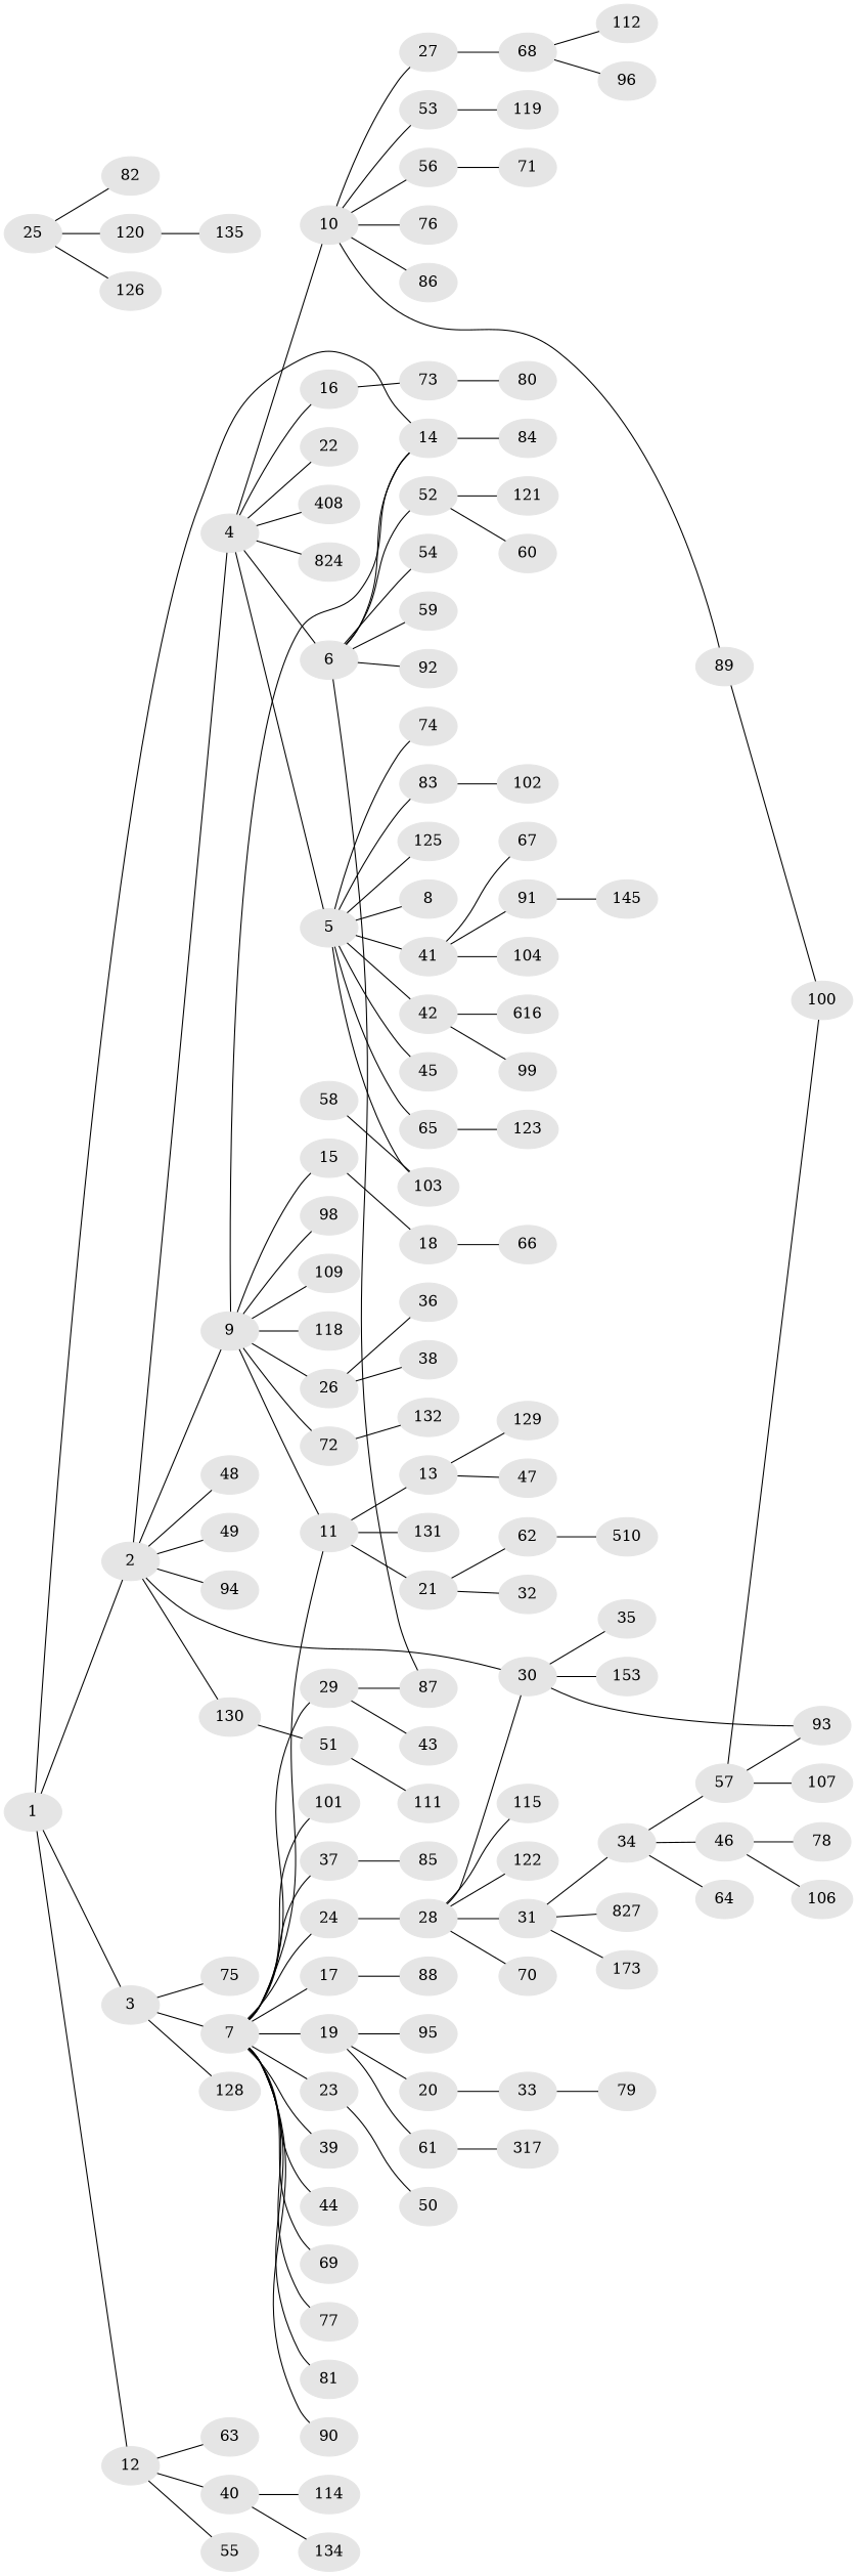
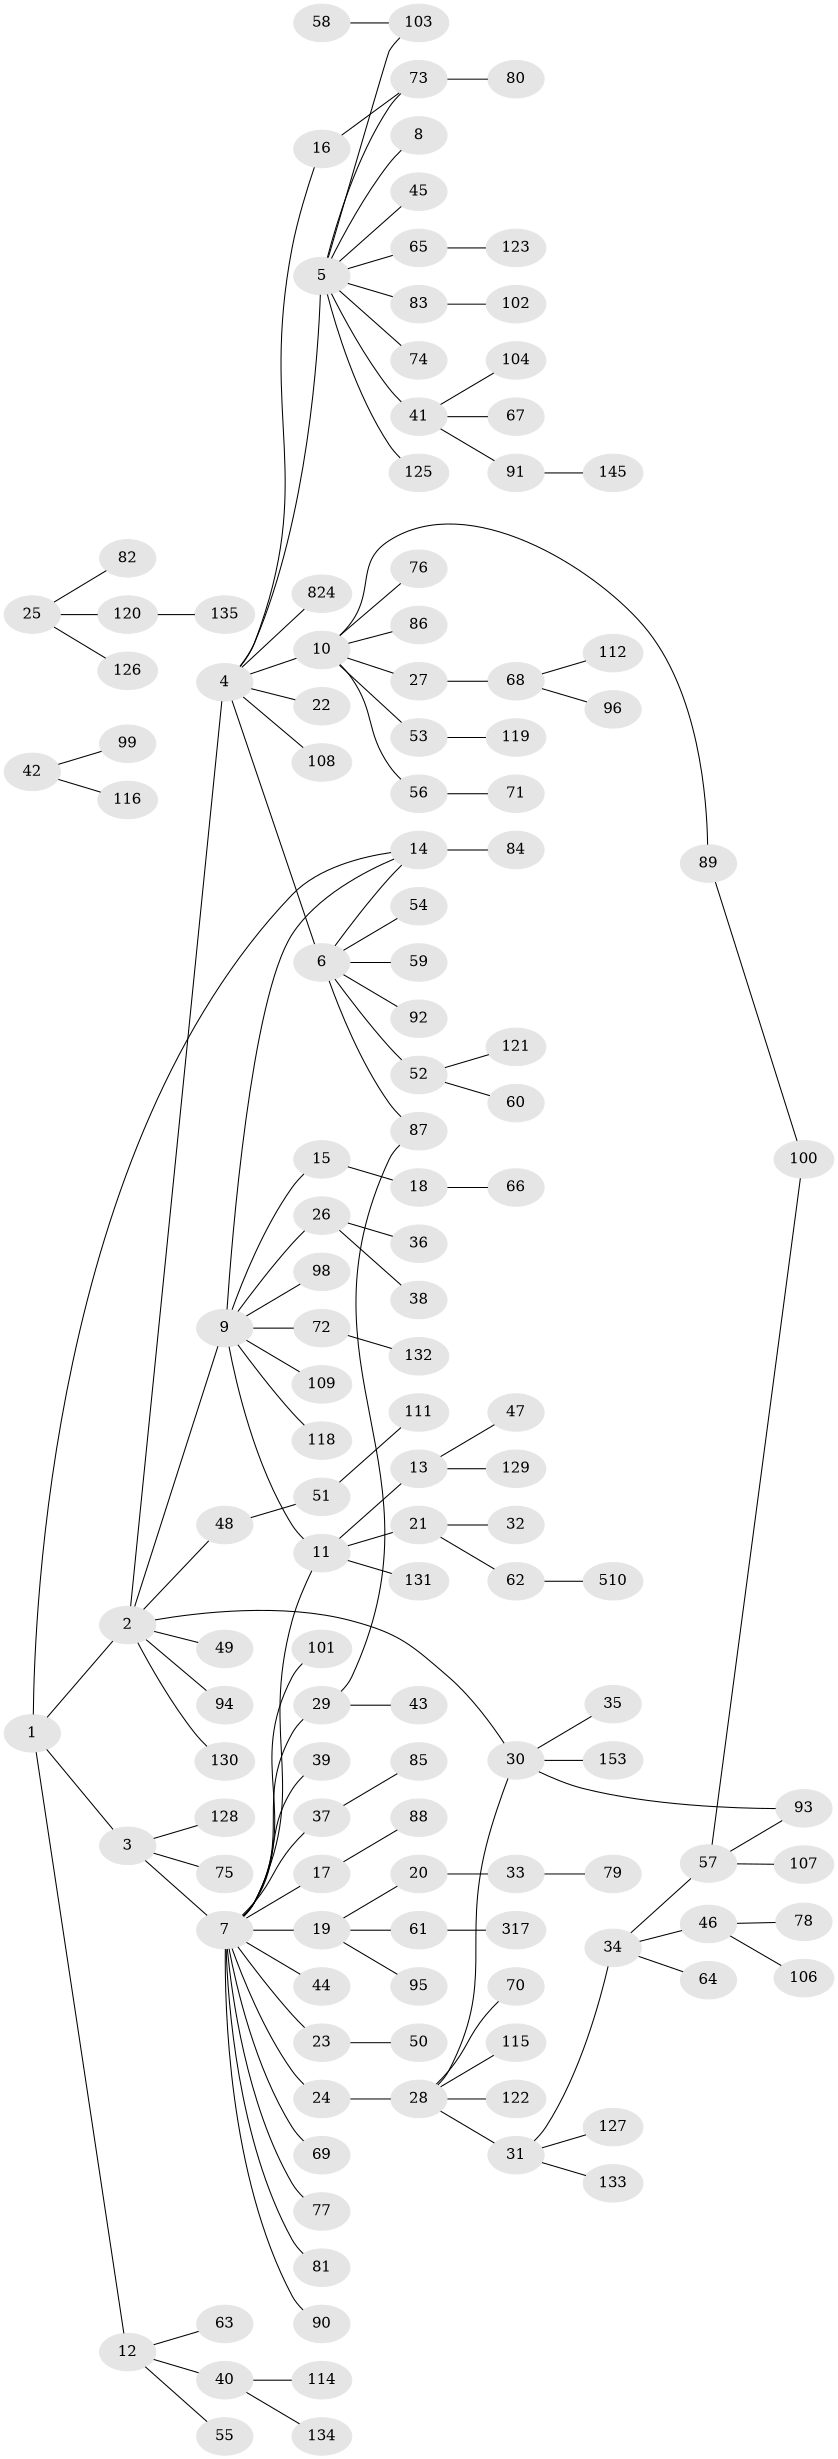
  graph {
    rankdir=LR
    node [color=gray90 style=filled]
    1
    2
    3
    12
    14
    4
    9
    30
    48
    49
    94
    130
    7
    75
    128
    40
    55
    63
    84
    5
    6
    10
    16
    22
-   108 [label=408]
+   108
    n26 [label=824]
    11
    15
    26
    72
    98
    109
    118
    35
    93
    n36 [label=153]
    51
    17
    19
    23
    24
    29
    37
    39
    44
    69
    77
    81
    90
    101
    8
    41
    42
    45
    65
    74
    83
    125
    103
    52
    54
    87
    59
    92
    27
    53
    56
    76
    86
    89
    73
    67
    91
    104
    99
-   116 [label=616]
+   116
    58
    123
    102
    60
    121
    13
    21
    131
    88
    20
    61
    95
    33
    50
    28
    43
    85
    18
    36
    38
    132
    68
    119
    71
    100
    47
    129
    32
    62
    114
    134
    25
    82
    120
    126
    66
    80
    n114 [label=317]
    79
    n116 [label=510]
    31
    70
    115
    122
    135
    96
    112
    34
-   127 [label=827]
-   133 [label=173]
+   127
+   133
    46
    57
    64
    78
    106
    107
    n133 [label=145]
    111
    1 -- 2
    1 -- 3
    1 -- 12
    1 -- 14
    2 -- 4
    2 -- 9
    2 -- 30
    2 -- 48
    2 -- 49
    2 -- 94
    2 -- 130
    3 -- 7
    3 -- 75
    3 -- 128
    12 -- 40
    12 -- 55
    12 -- 63
    14 -- 84
    4 -- 5
    4 -- 6
    4 -- 10
    4 -- 16
    4 -- 22
    4 -- 108
    4 -- n26
    9 -- 14
    9 -- 11
    9 -- 15
    9 -- 26
    9 -- 72
    9 -- 98
    9 -- 109
    9 -- 118
    30 -- 35
    30 -- 93
    30 -- n36
-   130 -- 51
+   48 -- 51
    7 -- 11
    7 -- 17
    7 -- 19
    7 -- 23
    7 -- 24
    7 -- 29
    7 -- 37
    7 -- 39
    7 -- 44
    7 -- 69
    7 -- 77
    7 -- 81
    7 -- 90
    7 -- 101
    40 -- 114
    40 -- 134
    5 -- 8
    5 -- 41
-   5 -- 42
+   5 -- 73
    5 -- 45
    5 -- 65
    5 -- 74
    5 -- 83
    5 -- 125
    5 -- 103
    6 -- 14
    6 -- 52
    6 -- 54
    6 -- 87
    6 -- 59
    6 -- 92
    10 -- 27
    10 -- 53
    10 -- 56
    10 -- 76
    10 -- 86
    10 -- 89
    16 -- 73
    11 -- 13
    11 -- 21
    11 -- 131
    15 -- 18
    26 -- 36
    26 -- 38
    72 -- 132
    51 -- 111
    17 -- 88
    19 -- 20
    19 -- 61
    19 -- 95
    23 -- 50
    24 -- 28
    29 -- 87
    29 -- 43
    37 -- 85
    41 -- 67
    41 -- 91
    41 -- 104
    42 -- 99
    42 -- 116
    65 -- 123
    83 -- 102
    52 -- 60
    52 -- 121
    27 -- 68
    53 -- 119
    56 -- 71
    89 -- 100
    73 -- 80
    91 -- n133
    58 -- 103
    13 -- 47
    13 -- 129
    21 -- 32
    21 -- 62
    20 -- 33
    61 -- n114
    33 -- 79
    28 -- 30
    28 -- 31
    28 -- 70
    28 -- 115
    28 -- 122
    18 -- 66
    68 -- 96
    68 -- 112
    62 -- n116
    25 -- 82
    25 -- 120
    25 -- 126
    120 -- 135
    31 -- 34
    31 -- 127
    31 -- 133
    34 -- 46
    34 -- 57
    34 -- 64
    46 -- 78
    46 -- 106
    57 -- 93
    57 -- 100
    57 -- 107
  }
